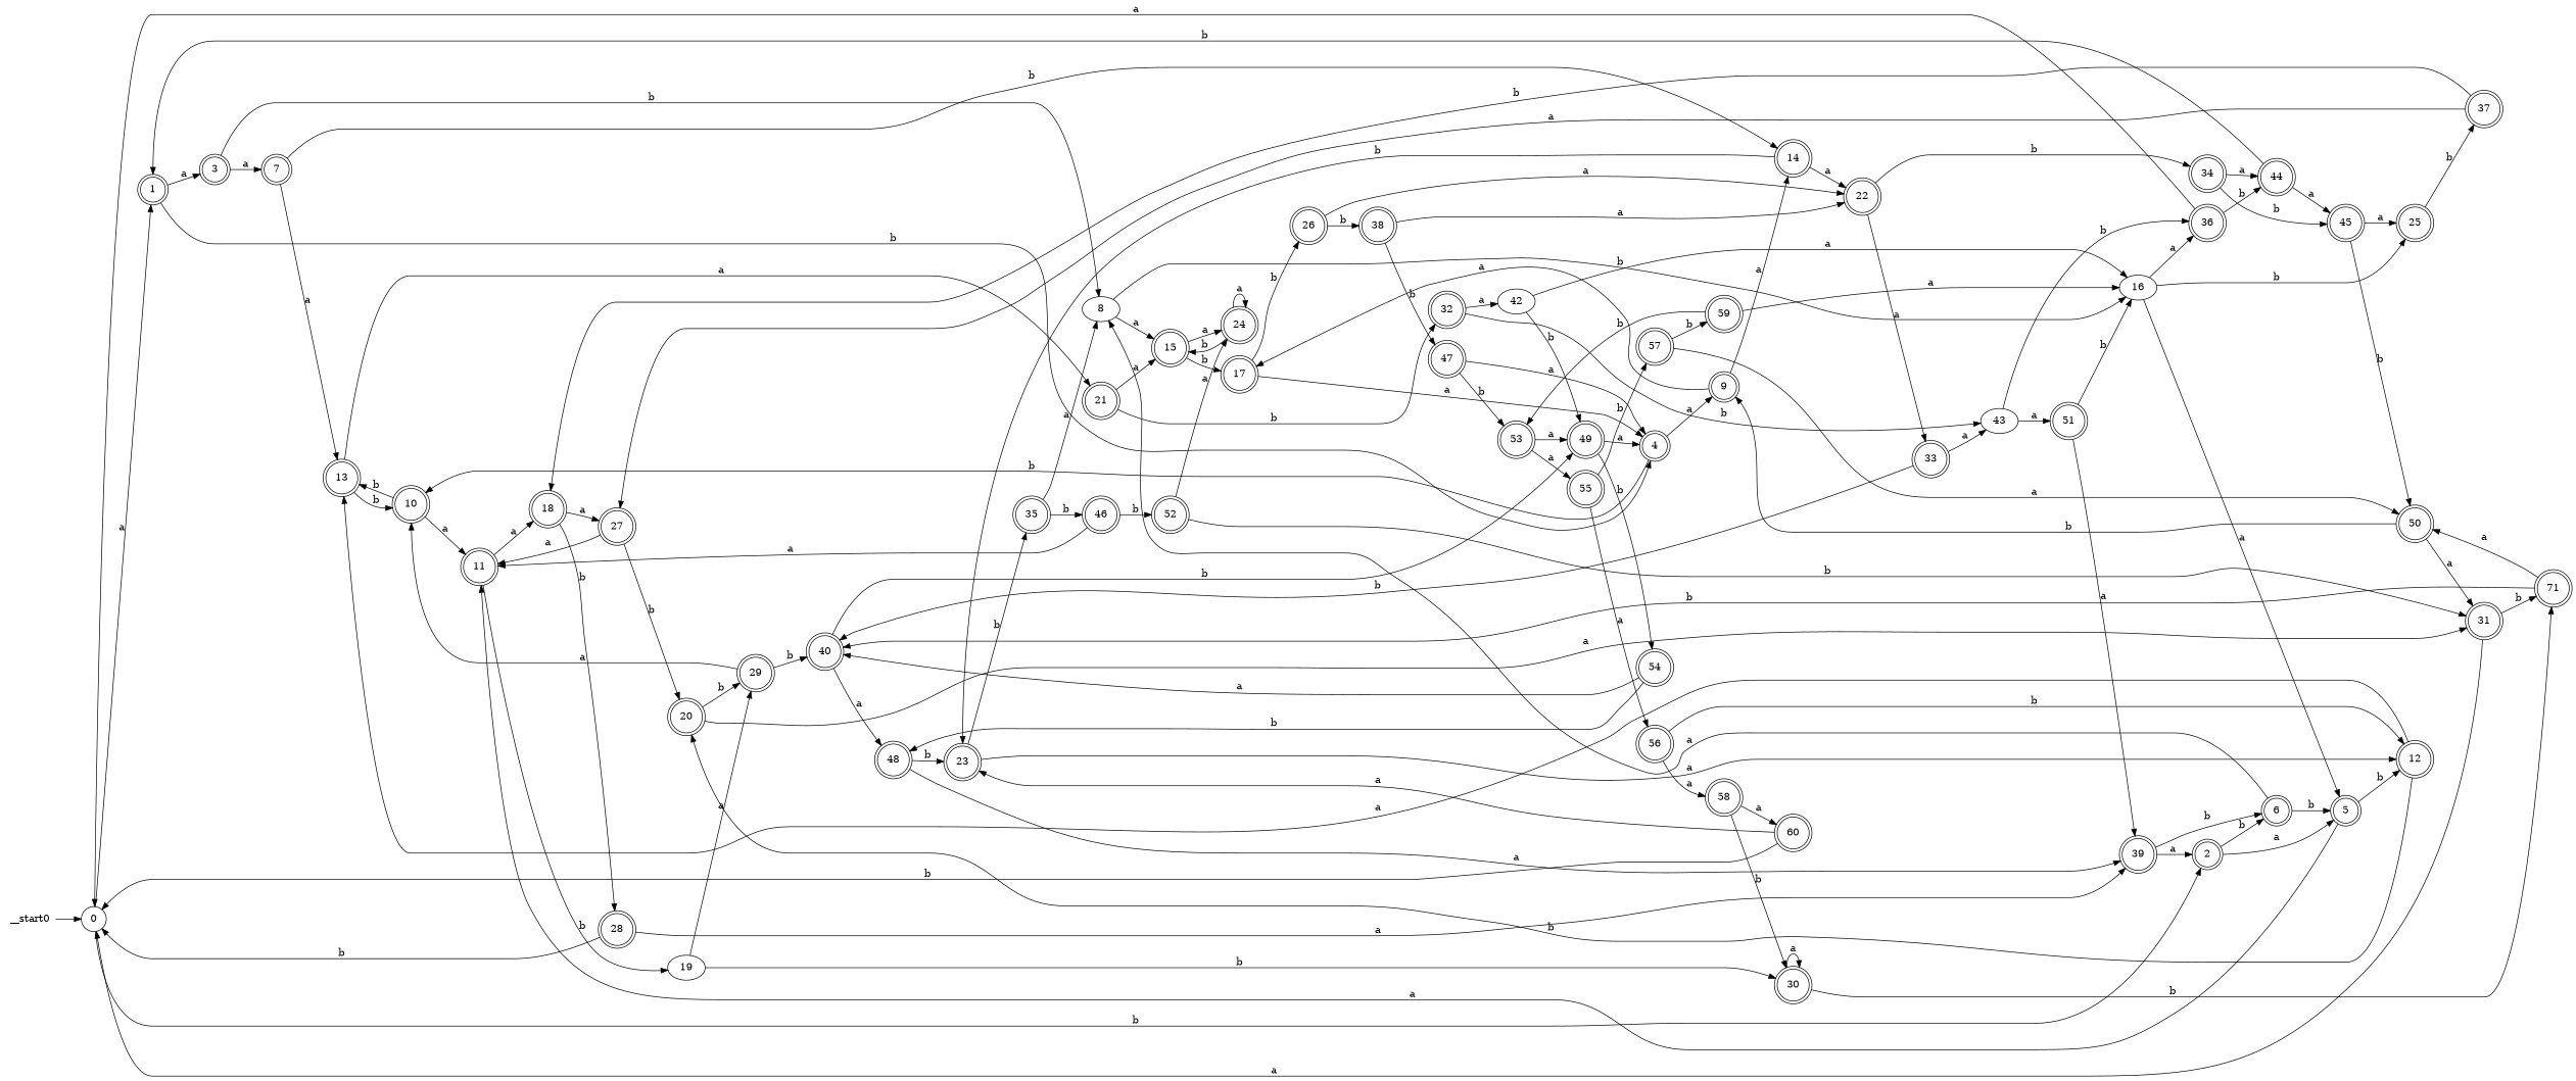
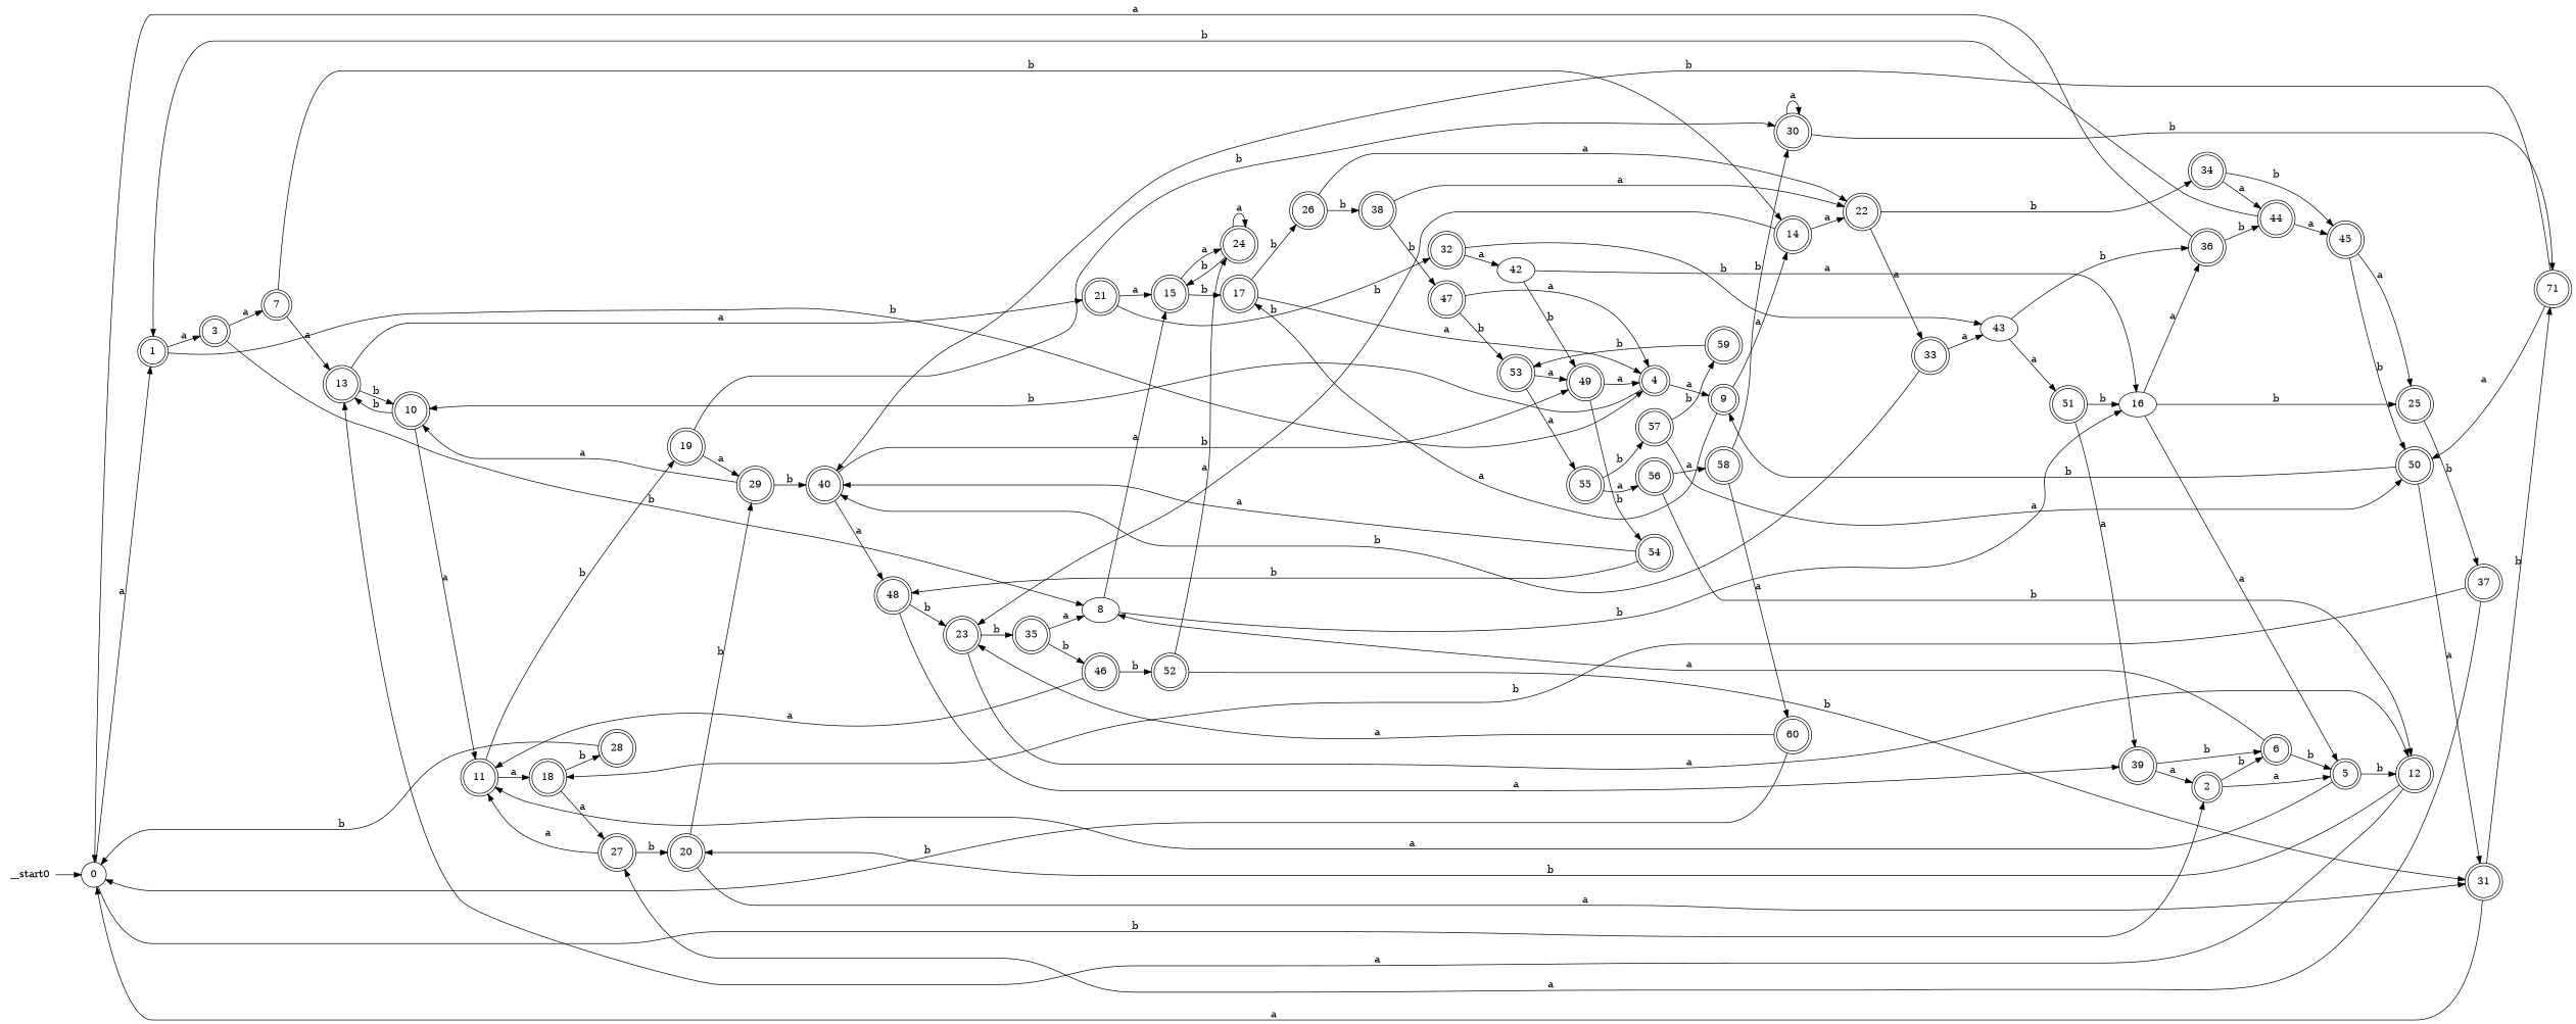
  digraph {
    rankdir=LR
    node [shape=doublecircle]
    __start0 [shape=none]
    0 [shape=circle]
    1
    2
    3
    4
    5
    6
    7
    8 [shape=""]
    9
    10
    11
    12
    13
    14
    15
    16 [shape=""]
    17
    18
-   19 [shape=ellipse]
+   19
    20
    21
    22
    23
    24
    25
    36
    26
    27
    28
    29
    30
    31
    32
    33
    34
    35
    37
    38
    39
    40
    n43 [label=71]
    42 [shape=""]
    43 [shape=ellipse]
    44
    45
    46
    47
    48
    49
    50
    51
    52
    53
    54
    55
    56
    57
    58
    59
    60
    __start0 -> 0
    0 -> 1 [label=a]
    0 -> 2 [label=b]
    1 -> 3 [label=a]
    1 -> 4 [label=b]
    2 -> 5 [label=a]
    2 -> 6 [label=b]
    3 -> 7 [label=a]
    3 -> 8 [label=b]
    4 -> 9 [label=a]
    4 -> 10 [label=b]
    5 -> 11 [label=a]
    5 -> 12 [label=b]
    6 -> 5 [label=b]
    6 -> 8 [label=a]
    7 -> 13 [label=a]
    7 -> 14 [label=b]
    8 -> 15 [label=a]
    8 -> 16 [label=b]
    9 -> 14 [label=a]
    9 -> 17 [label=a]
    10 -> 11 [label=a]
    10 -> 13 [label=b]
    11 -> 18 [label=a]
    11 -> 19 [label=b]
    12 -> 13 [label=a]
    12 -> 20 [label=b]
    13 -> 10 [label=b]
    13 -> 21 [label=a]
    14 -> 22 [label=a]
    14 -> 23 [label=b]
    15 -> 17 [label=b]
    15 -> 24 [label=a]
    16 -> 5 [label=a]
    16 -> 25 [label=b]
    16 -> 36 [label=a]
    17 -> 4 [label=a]
    17 -> 26 [label=b]
    18 -> 27 [label=a]
    18 -> 28 [label=b]
    19 -> 29 [label=a]
    19 -> 30 [label=b]
    20 -> 29 [label=b]
    20 -> 31 [label=a]
    21 -> 15 [label=a]
    21 -> 32 [label=b]
    22 -> 33 [label=a]
    22 -> 34 [label=b]
    23 -> 12 [label=a]
    23 -> 35 [label=b]
    24 -> 15 [label=b]
    24 -> 24 [label=a]
    25 -> 37 [label=b]
    36 -> 0 [label=a]
    36 -> 44 [label=b]
    26 -> 22 [label=a]
    26 -> 38 [label=b]
    27 -> 11 [label=a]
    27 -> 20 [label=b]
    28 -> 0 [label=b]
-   28 -> 39 [label=a]
    29 -> 10 [label=a]
    29 -> 40 [label=b]
    30 -> 30 [label=a]
    30 -> n43 [label=b]
    31 -> 0 [label=a]
    31 -> n43 [label=b]
    32 -> 42 [label=a]
    32 -> 43 [label=b]
    33 -> 40 [label=b]
    33 -> 43 [label=a]
    34 -> 44 [label=a]
    34 -> 45 [label=b]
    35 -> 8 [label=a]
    35 -> 46 [label=b]
    37 -> 18 [label=b]
    37 -> 27 [label=a]
    38 -> 22 [label=a]
    38 -> 47 [label=b]
    39 -> 2 [label=a]
    39 -> 6 [label=b]
    40 -> 48 [label=a]
    40 -> 49 [label=b]
    n43 -> 40 [label=b]
    n43 -> 50 [label=a]
    42 -> 16 [label=a]
    42 -> 49 [label=b]
    43 -> 36 [label=b]
    43 -> 51 [label=a]
    44 -> 1 [label=b]
    44 -> 45 [label=a]
    45 -> 25 [label=a]
    45 -> 50 [label=b]
    46 -> 11 [label=a]
    46 -> 52 [label=b]
    47 -> 4 [label=a]
    47 -> 53 [label=b]
    48 -> 23 [label=b]
    48 -> 39 [label=a]
    49 -> 4 [label=a]
    49 -> 54 [label=b]
    50 -> 9 [label=b]
    50 -> 31 [label=a]
    51 -> 16 [label=b]
    51 -> 39 [label=a]
    52 -> 24 [label=a]
    52 -> 31 [label=b]
    53 -> 49 [label=a]
    53 -> 55 [label=a]
    54 -> 40 [label=a]
    54 -> 48 [label=b]
    55 -> 56 [label=a]
    55 -> 57 [label=b]
    56 -> 12 [label=b]
    56 -> 58 [label=a]
    57 -> 50 [label=a]
    57 -> 59 [label=b]
    58 -> 30 [label=b]
    58 -> 60 [label=a]
-   59 -> 16 [label=a]
    59 -> 53 [label=b]
    60 -> 0 [label=b]
    60 -> 23 [label=a]
  }
